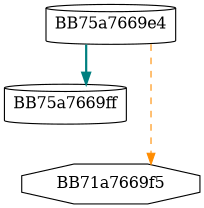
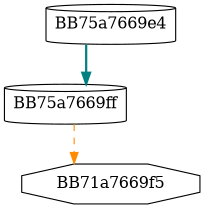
  digraph {
    splines=ortho
    node [shape=cylinder]
    BB75a7669e4
    BB75a7669ff
    n3 [label=BB71a7669f5 shape=octagon]
    BB75a7669e4 -> BB75a7669ff [color=teal style=bold]
-   BB75a7669e4 -> n3 [color=darkorange style=dashed]
+   BB75a7669ff -> n3 [color=darkorange style=dashed]
  }
